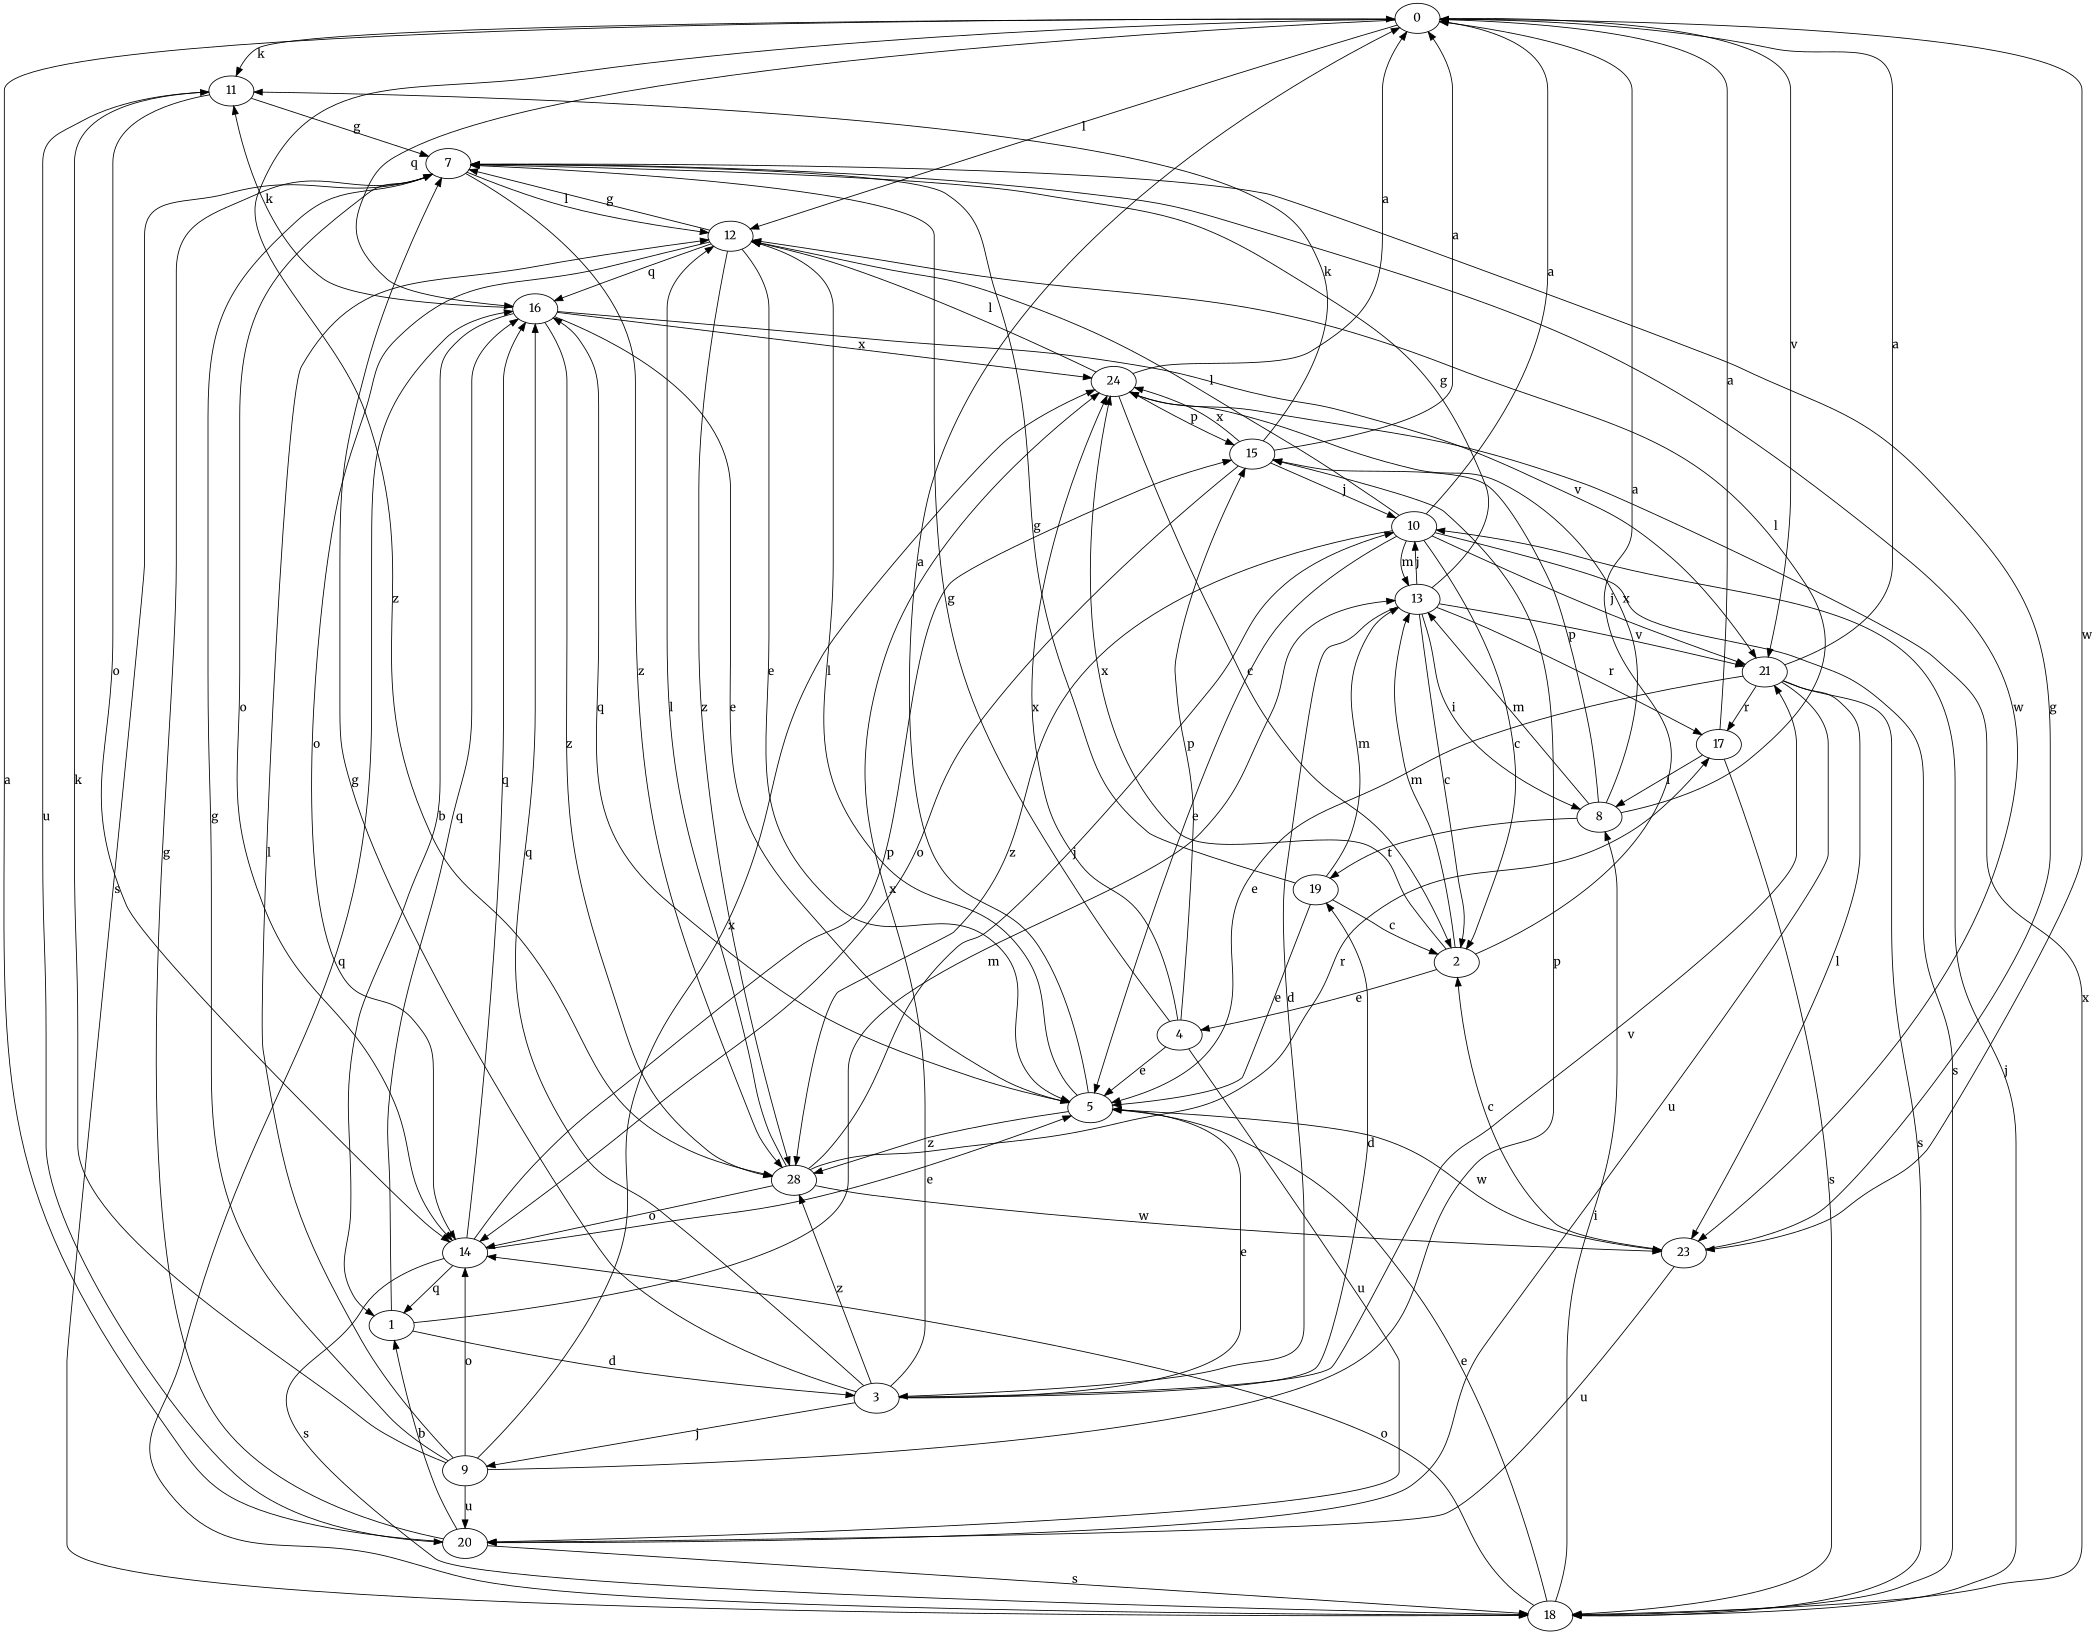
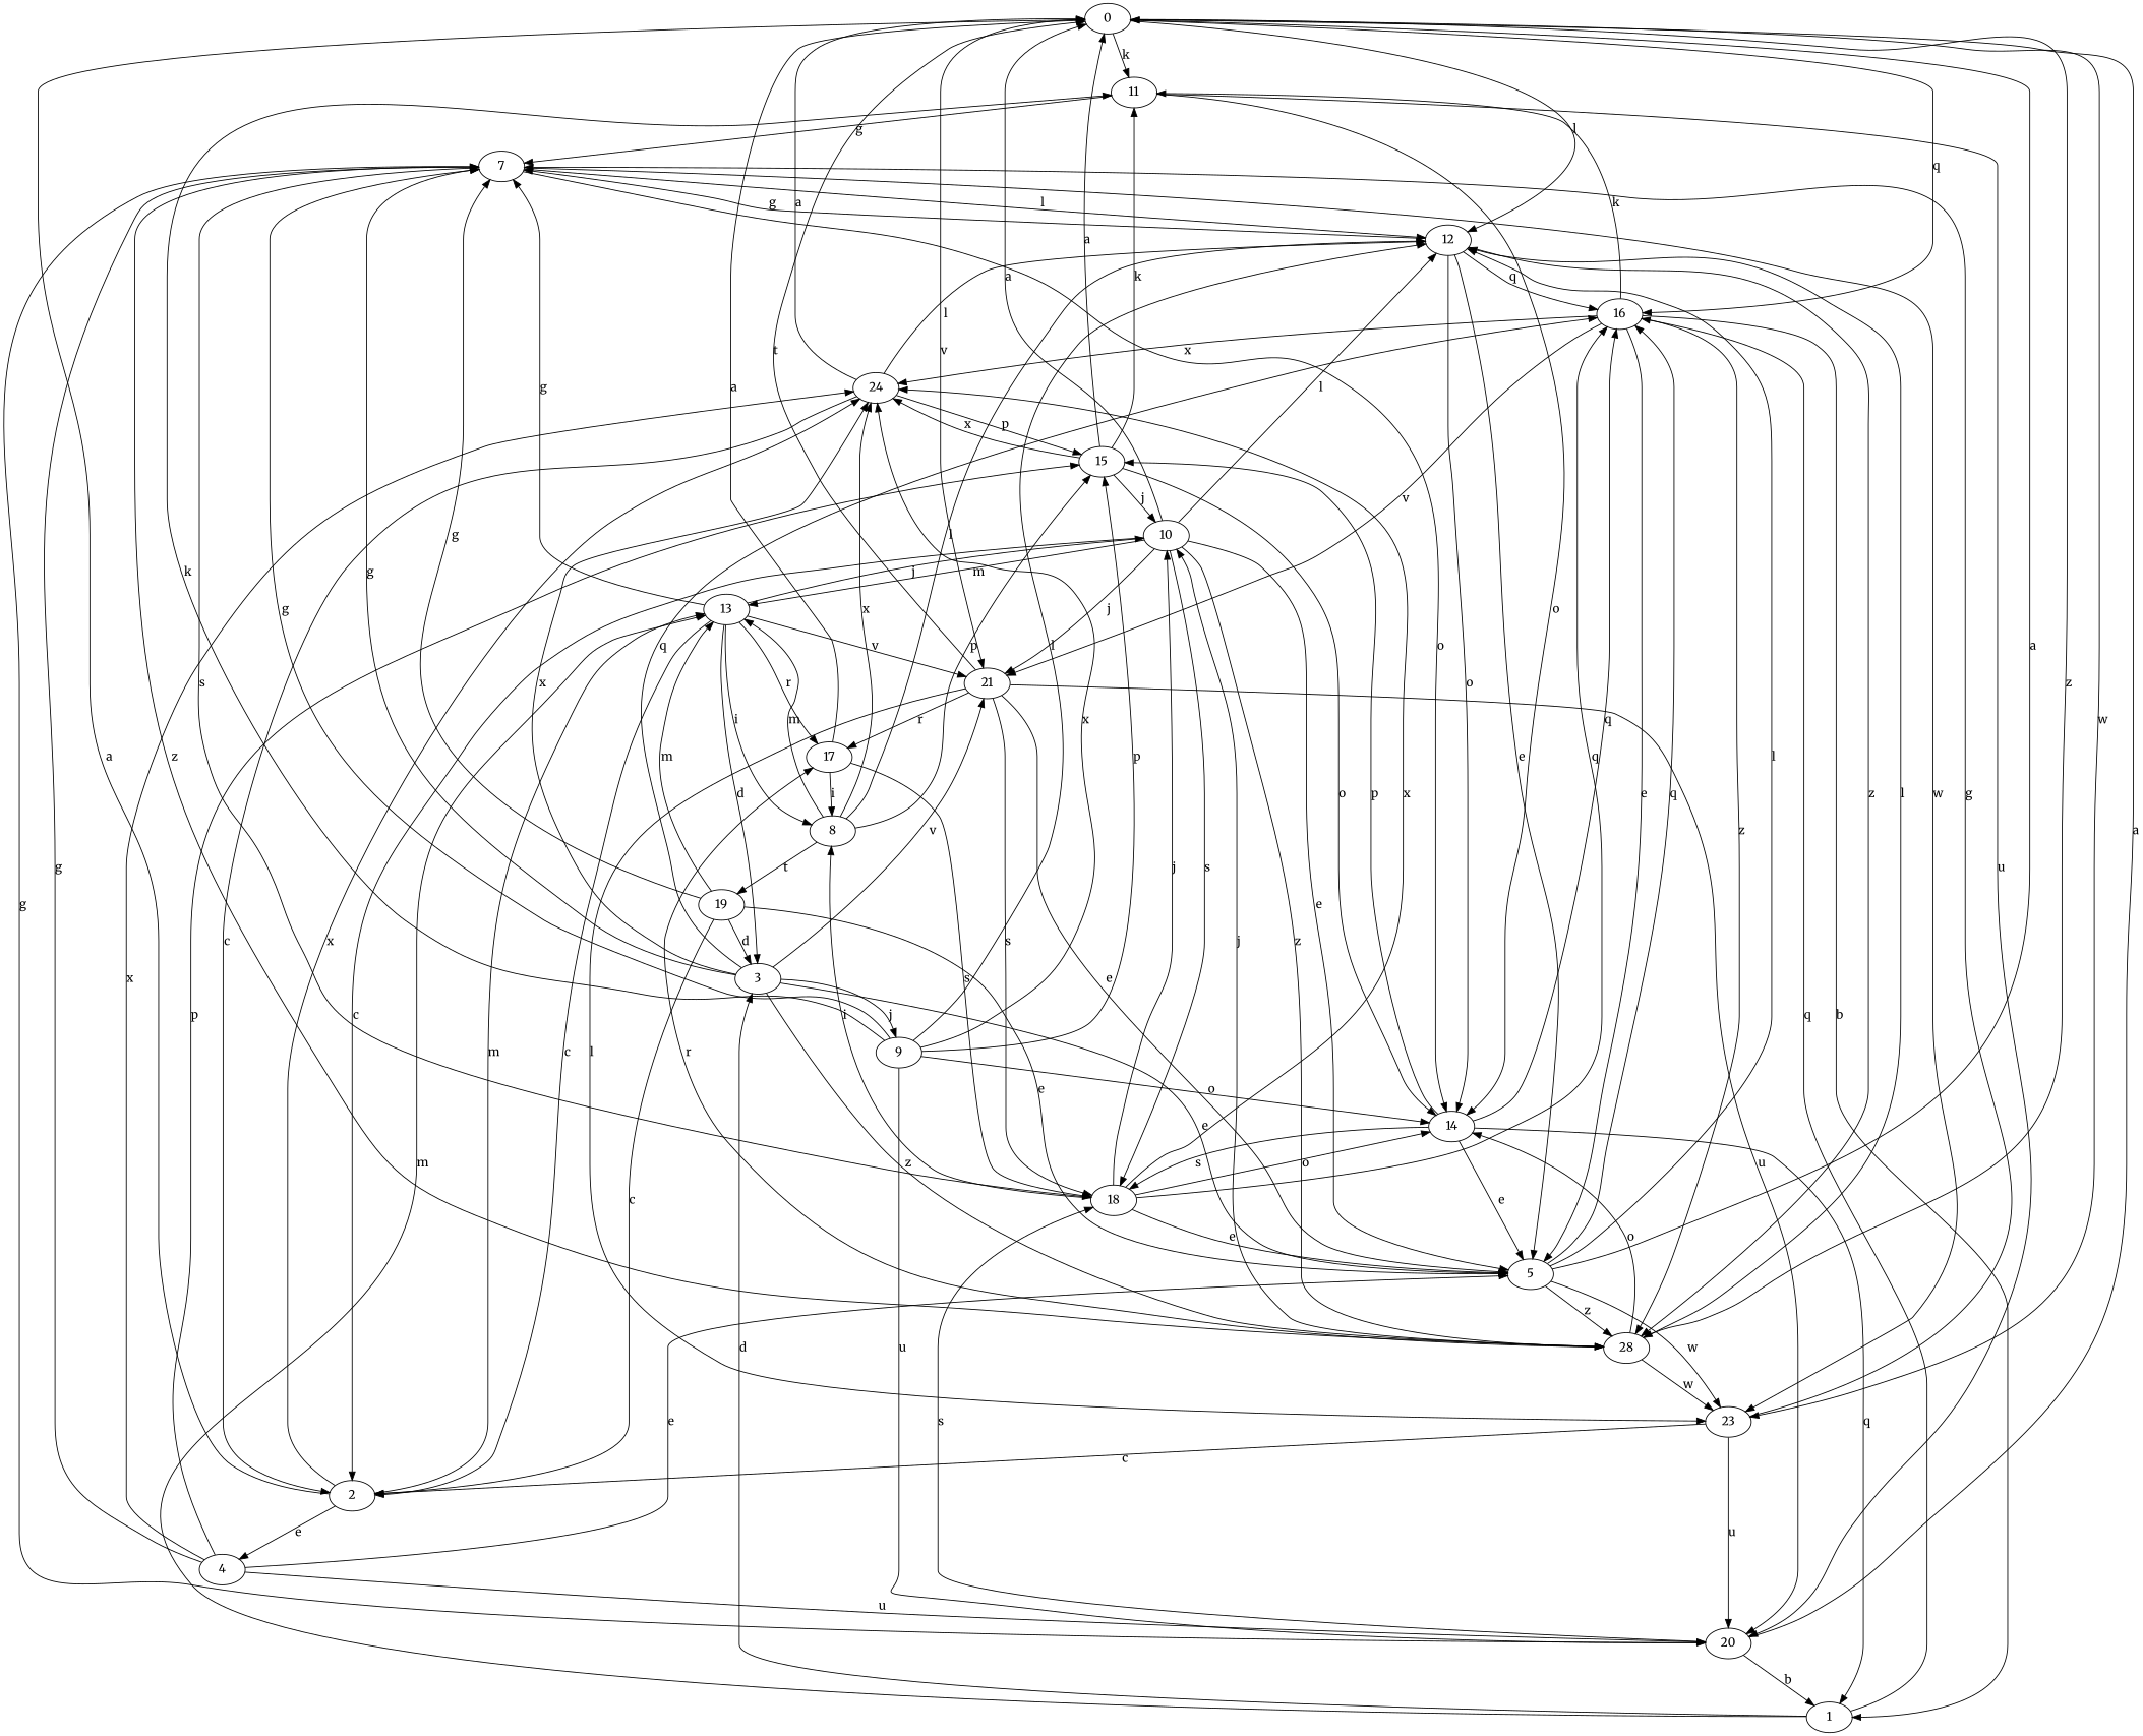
  strict digraph {
    fontname=Merriweather
    node [fontname=Merriweather]
    edge [fontname=Merriweather]
    0
    11
    12
    16
    21
    23
    28
    7
    20
    14
    5
    1
    24
    18
    17
    2
    10
    3
    13
    9
    8
    4
    15
    19
    0 -> 11 [label=k]
    0 -> 12 [label=l]
    0 -> 16 [label=q]
    0 -> 21 [label=v]
    0 -> 23 [label=w]
    0 -> 28 [label=z]
    11 -> 7 [label=g]
    11 -> 20 [label=u]
    11 -> 14 [label=o]
    12 -> 16 [label=q]
    12 -> 28 [label=z]
    12 -> 7 [label=g]
    12 -> 14 [label=o]
    12 -> 5 [label=e]
    16 -> 11 [label=k]
    16 -> 21 [label=v]
    16 -> 28 [label=z]
    16 -> 5 [label=e]
    16 -> 1 [label=b]
    16 -> 24 [label=x]
-   21 -> 0 [label=a]
+   21 -> 0 [label=t]
    21 -> 23 [label=l]
    21 -> 20 [label=u]
    21 -> 5 [label=e]
    21 -> 18 [label=s]
    21 -> 17 [label=r]
    23 -> 7 [label=g]
    23 -> 20 [label=u]
    23 -> 2 [label=c]
    28 -> 12 [label=l]
    28 -> 23 [label=w]
    28 -> 14 [label=o]
    28 -> 17 [label=r]
    28 -> 10 [label=j]
    7 -> 12 [label=l]
    7 -> 23 [label=w]
    7 -> 28 [label=z]
    7 -> 14 [label=o]
    7 -> 18 [label=s]
    20 -> 0 [label=a]
    20 -> 7 [label=g]
    20 -> 1 [label=b]
    20 -> 18 [label=s]
    14 -> 16 [label=q]
    14 -> 5 [label=e]
    14 -> 1 [label=q]
    14 -> 18 [label=s]
    14 -> 15 [label=p]
    5 -> 0 [label=a]
    5 -> 12 [label=l]
    5 -> 16 [label=q]
    5 -> 23 [label=w]
    5 -> 28 [label=z]
    1 -> 16 [label=q]
    1 -> 3 [label=d]
    1 -> 13 [label=m]
    24 -> 0 [label=a]
    24 -> 12 [label=l]
    24 -> 2 [label=c]
    24 -> 15 [label=p]
    18 -> 16 [label=q]
    18 -> 14 [label=o]
    18 -> 5 [label=e]
    18 -> 24 [label=x]
    18 -> 10 [label=j]
    18 -> 8 [label=i]
    17 -> 0 [label=a]
    17 -> 18 [label=s]
    17 -> 8 [label=i]
    2 -> 0 [label=a]
    2 -> 24 [label=x]
    2 -> 13 [label=m]
    2 -> 4 [label=e]
    10 -> 0 [label=a]
    10 -> 12 [label=l]
    10 -> 21 [label=j]
    10 -> 28 [label=z]
    10 -> 5 [label=e]
    10 -> 18 [label=s]
    10 -> 2 [label=c]
    10 -> 13 [label=m]
    3 -> 16 [label=q]
    3 -> 21 [label=v]
    3 -> 28 [label=z]
    3 -> 7 [label=g]
    3 -> 5 [label=e]
    3 -> 24 [label=x]
    3 -> 9 [label=j]
    13 -> 21 [label=v]
    13 -> 7 [label=g]
    13 -> 17 [label=r]
    13 -> 2 [label=c]
    13 -> 10 [label=j]
    13 -> 3 [label=d]
    13 -> 8 [label=i]
    9 -> 11 [label=k]
    9 -> 12 [label=l]
    9 -> 7 [label=g]
    9 -> 20 [label=u]
    9 -> 14 [label=o]
    9 -> 24 [label=x]
    9 -> 15 [label=p]
    8 -> 12 [label=l]
    8 -> 24 [label=x]
    8 -> 13 [label=m]
    8 -> 15 [label=p]
    8 -> 19 [label=t]
    4 -> 7 [label=g]
    4 -> 20 [label=u]
    4 -> 5 [label=e]
    4 -> 24 [label=x]
    4 -> 15 [label=p]
    15 -> 0 [label=a]
    15 -> 11 [label=k]
    15 -> 14 [label=o]
    15 -> 24 [label=x]
    15 -> 10 [label=j]
    19 -> 7 [label=g]
    19 -> 5 [label=e]
    19 -> 2 [label=c]
-   3 -> 19 [label=d]
+   19 -> 3 [label=d]
    19 -> 13 [label=m]
  }
